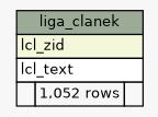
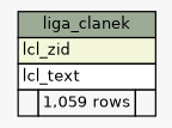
  digraph {
    bgcolor="#f7f7f7"
    fontname=Helvetica
    fontsize=11
    nodesep=0.18
    rankdir=RL
    ranksep=0.46
-   n1 [fontname=Helvetica fontsize=11 label=<     <TABLE BORDER="0" CELLBORDER="1" CELLSPACING="0" BGCOLOR="#ffffff">       <TR><TD COLSPAN="3" BGCOLOR="#9bab96" ALIGN="CENTER">liga_clanek</TD></TR>       <TR><TD PORT="lcl_zid" COLSPAN="3" BGCOLOR="#f4f7da" ALIGN="LEFT">lcl_zid</TD></TR>       <TR><TD PORT="lcl_text" COLSPAN="3" ALIGN="LEFT">lcl_text</TD></TR>       <TR><TD ALIGN="LEFT" BGCOLOR="#f7f7f7">  </TD><TD ALIGN="RIGHT" BGCOLOR="#f7f7f7">1,052 rows</TD><TD ALIGN="RIGHT" BGCOLOR="#f7f7f7">  </TD></TR>     </TABLE>> shape=plaintext]
+   n1 [fontname=Helvetica fontsize=11 label=<     <TABLE BORDER="0" CELLBORDER="1" CELLSPACING="0" BGCOLOR="#ffffff">       <TR><TD COLSPAN="3" BGCOLOR="#9bab96" ALIGN="CENTER">liga_clanek</TD></TR>       <TR><TD PORT="lcl_zid" COLSPAN="3" BGCOLOR="#f4f7da" ALIGN="LEFT">lcl_zid</TD></TR>       <TR><TD PORT="lcl_text" COLSPAN="3" ALIGN="LEFT">lcl_text</TD></TR>       <TR><TD ALIGN="LEFT" BGCOLOR="#f7f7f7">  </TD><TD ALIGN="RIGHT" BGCOLOR="#f7f7f7">1,059 rows</TD><TD ALIGN="RIGHT" BGCOLOR="#f7f7f7">  </TD></TR>     </TABLE>> shape=plaintext]
  }
